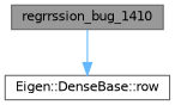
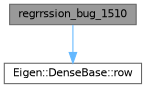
  digraph {
    rankdir=TB
    node [fontname=Helvetica fontsize=10 shape=box style=filled]
-   n1 [color=gray40 fillcolor=grey60 fontcolor=black height=0.2 label=regrrssion_bug_1410 width=0.4]
+   n1 [color=gray40 fillcolor=grey60 fontcolor=black height=0.2 label=regrrssion_bug_1510 width=0.4]
    n2 [color=grey40 fillcolor=white height=0.2 label="Eigen::DenseBase::row" width=0.4]
    n1 -> n2 [color=steelblue1 fontname=Helvetica fontsize=10 labelfontname=Helvetica labelfontsize=10 style=solid]
  }
